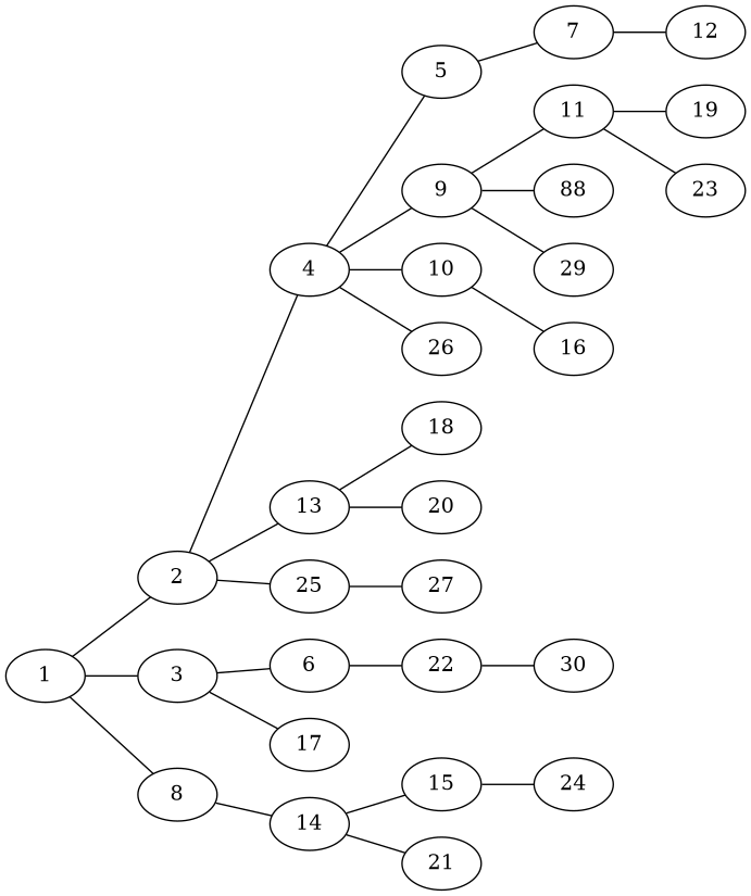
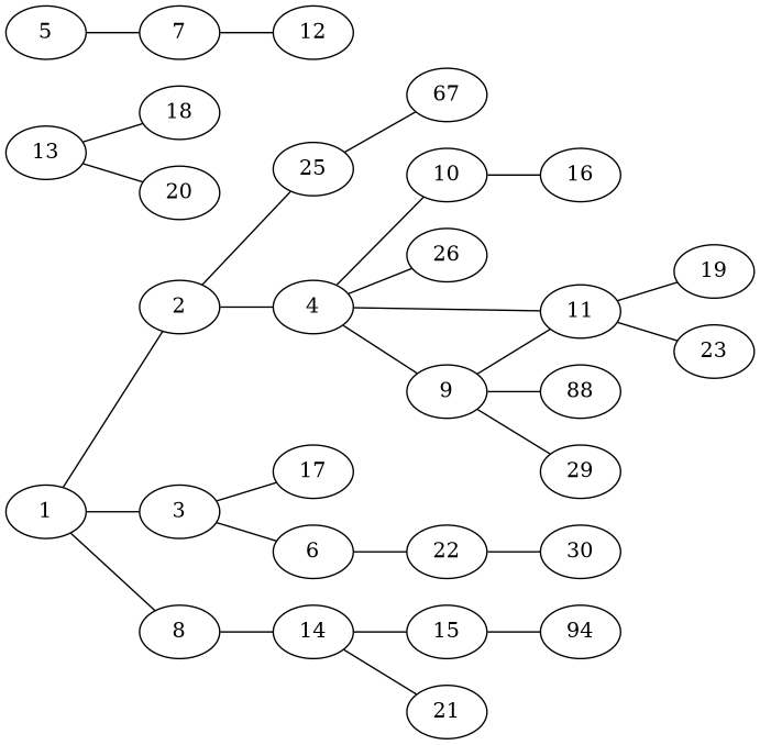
  graph {
    rankdir=LR
    1
    2
    3
    8
    4
    13
    25
    6
    17
    14
    5
    9
    10
    26
    18
    20
-   27
+   27 [label=67]
    22
    15
    21
    7
    11
    n23 [label=88]
    29
    16
    30
    12
    19
    23
-   24
+   24 [label=94]
    1 -- 2
    1 -- 3
    1 -- 8
    2 -- 4
-   2 -- 13
    2 -- 25
    3 -- 6
    3 -- 17
    8 -- 14
-   4 -- 5
+   4 -- 11
    4 -- 9
    4 -- 10
    4 -- 26
    13 -- 18
    13 -- 20
    25 -- 27
    6 -- 22
    14 -- 15
    14 -- 21
    5 -- 7
    9 -- 11
    9 -- n23
    9 -- 29
    10 -- 16
    22 -- 30
    15 -- 24
    7 -- 12
    11 -- 19
    11 -- 23
  }
